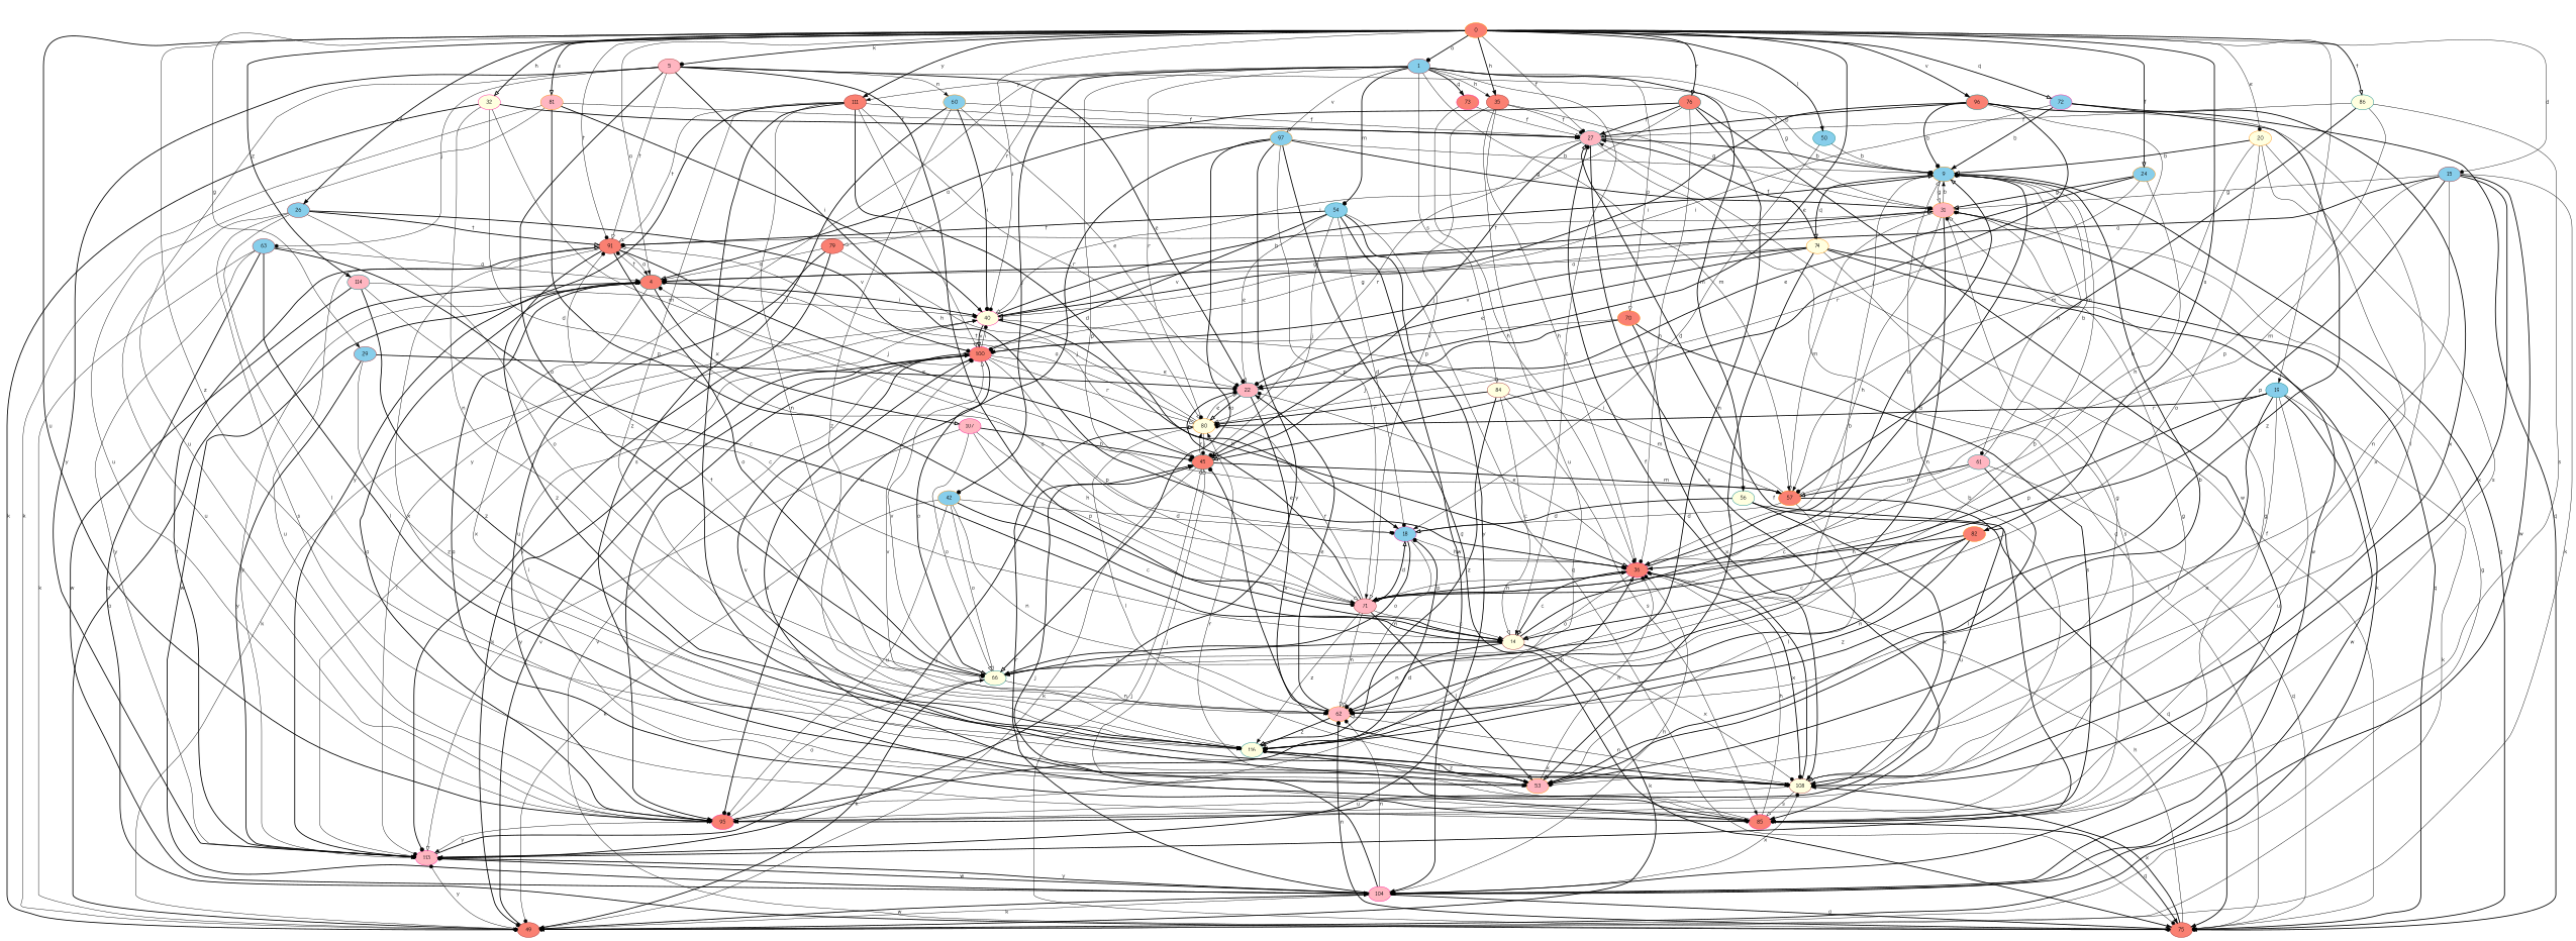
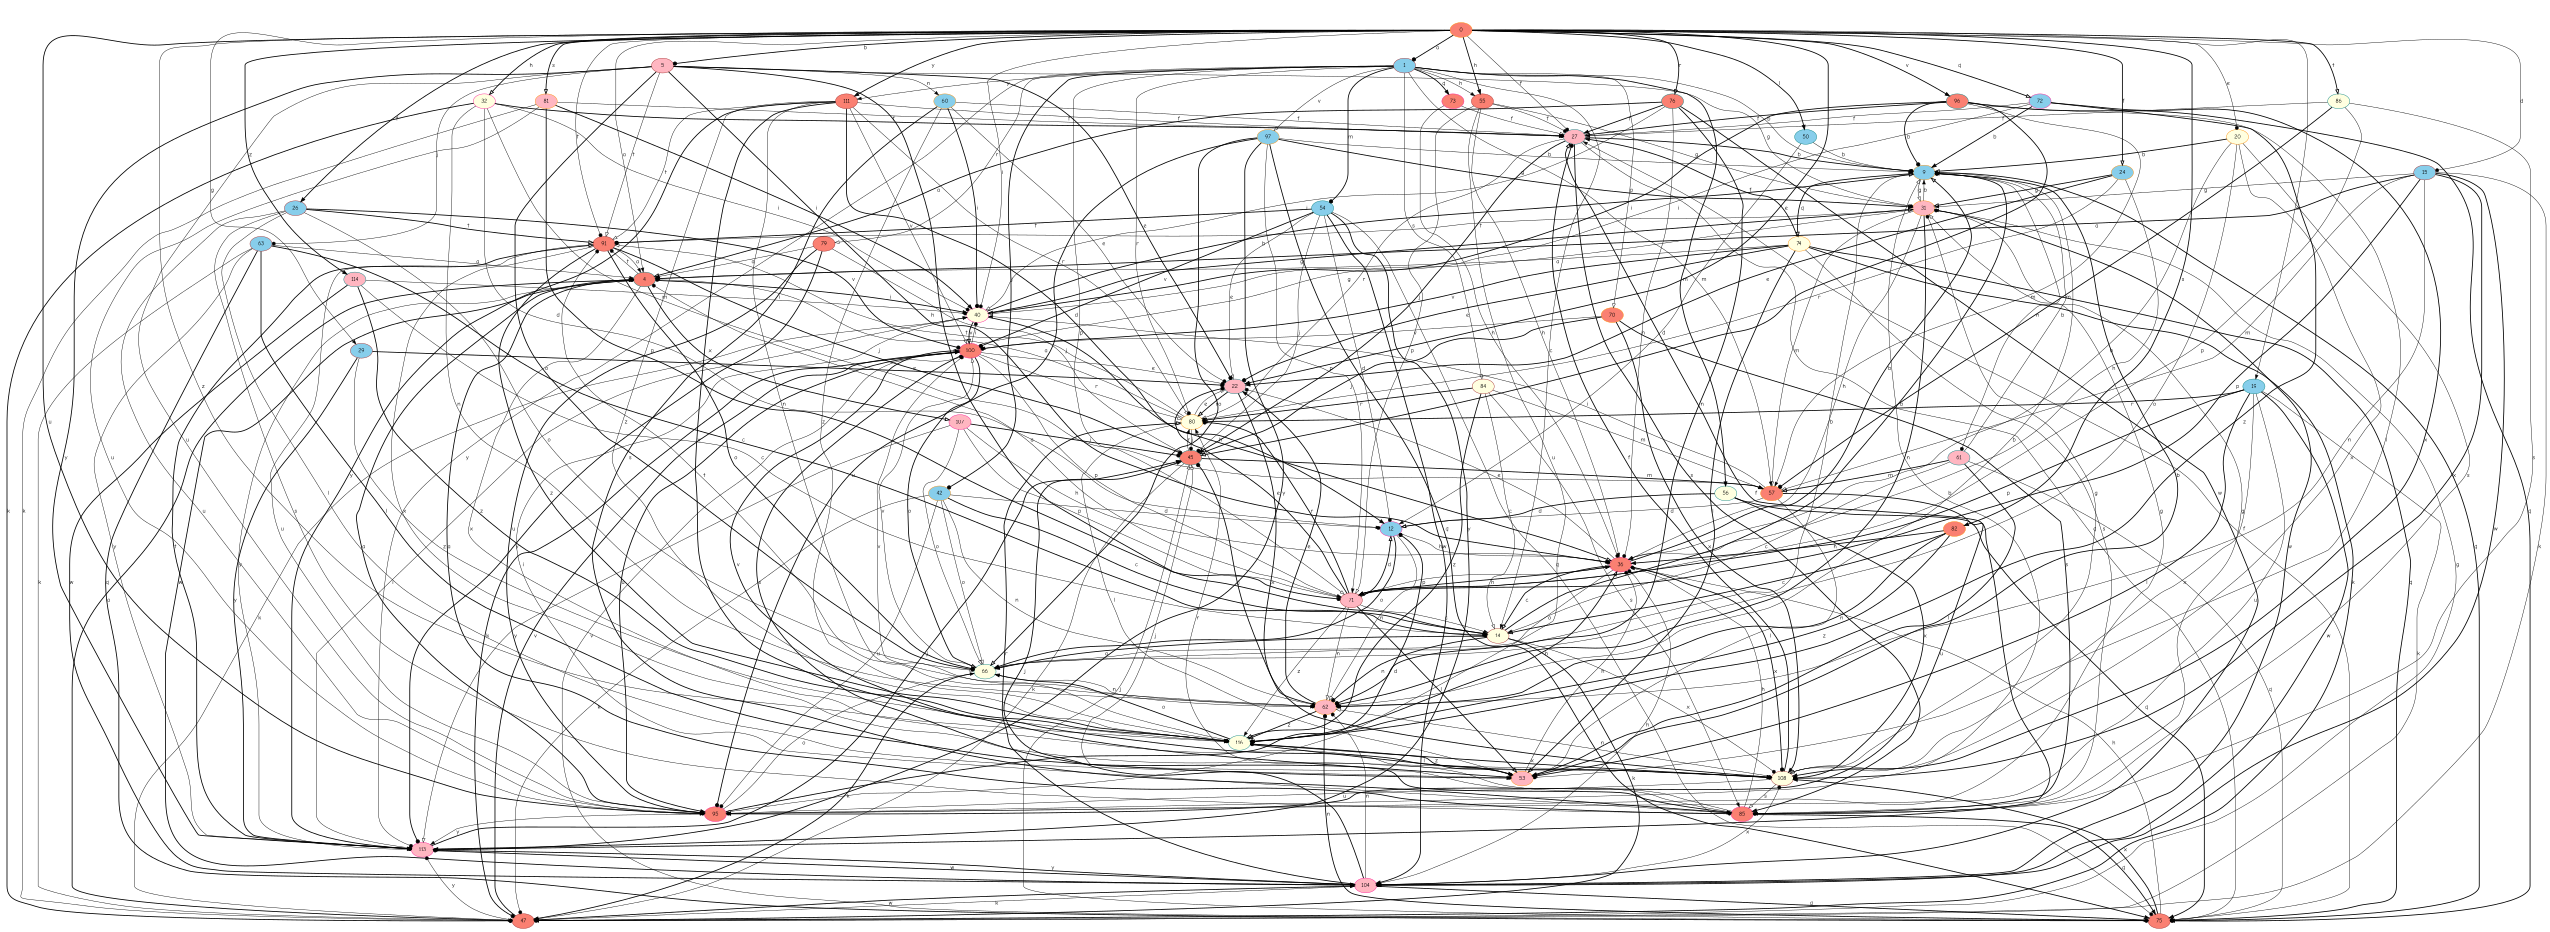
  strict digraph {
    fontname="Comic Neue"
    node [color=brown fillcolor=salmon fontname="Comic Neue" style=filled]
    edge [arrowhead=dot fontname="Comic Neue" style=solid]
    1 [fillcolor=skyblue]
    0 [color=darkorange]
    4 [color=teal]
    5 [fillcolor=lightpink]
    15 [fillcolor=skyblue]
    19 [color=teal fillcolor=skyblue]
    20 [color=darkorange fillcolor=lightyellow]
    22 [color=teal fillcolor=lightpink]
    24 [color=darkorange fillcolor=skyblue]
    26 [fillcolor=skyblue]
    27 [color=teal fillcolor=lightpink]
    29 [fillcolor=skyblue]
    32 [color=deeppink fillcolor=lightyellow]
-   35
+   35 [label=55]
    40 [color=deeppink fillcolor=lightyellow]
    50 [color=teal fillcolor=skyblue]
    72 [color=deeppink fillcolor=skyblue]
    76 [color=teal]
    81 [color=darkorange fillcolor=lightpink]
    82 [color=darkorange]
    86 [color=teal fillcolor=lightyellow]
    91
    95 [color=deeppink]
    96 [color=teal]
    111
    114 [color=teal fillcolor=lightpink]
    116 [color=teal fillcolor=lightyellow]
    9 [color=darkorange fillcolor=skyblue]
    14 [fillcolor=lightyellow]
    42 [color=darkorange fillcolor=skyblue]
    54 [color=teal fillcolor=skyblue]
    56 [color=teal fillcolor=lightyellow]
    57 [color=darkorange]
    70 [color=darkorange]
    71 [fillcolor=lightpink]
    73 [color=deeppink]
    79
    80 [color=darkorange fillcolor=lightyellow]
    84 [fillcolor=lightyellow]
    97 [color=darkorange fillcolor=skyblue]
    113 [color=deeppink fillcolor=lightpink]
    104 [color=deeppink fillcolor=lightpink]
    107 [color=deeppink fillcolor=lightpink]
    108 [fillcolor=lightyellow]
    31 [color=darkorange fillcolor=lightpink]
    36 [color=deeppink]
    n47 [fillcolor=skyblue label=63]
    60 [color=darkorange fillcolor=skyblue]
    66 [color=teal fillcolor=lightyellow]
-   49
+   49 [label=47]
    62 [color=darkorange fillcolor=lightpink]
    53 [color=darkorange fillcolor=lightpink]
    85 [color=deeppink]
    100 [color=deeppink]
    75
    45 [color=teal]
-   18 [color=deeppink fillcolor=skyblue]
+   18 [color=deeppink fillcolor=skyblue label=12]
    61 [color=teal fillcolor=lightpink]
    74 [color=darkorange fillcolor=lightyellow]
    1 -> 35 [arrowhead=normal label=h]
    1 -> 111 [arrowhead=normal label=y]
    1 -> 9 [arrowhead=onormal label=b]
    1 -> 14 [arrowhead=normal label=c]
    1 -> 42 [label=j style=bold]
    1 -> 54 [label=m style=bold]
    1 -> 56 [arrowhead=normal label=m style=bold]
    1 -> 57 [arrowhead=normal label=m]
    1 -> 70 [arrowhead=onormal label=p]
    1 -> 71 [arrowhead=onormal label=p]
    1 -> 73 [arrowhead=normal label=q style=bold]
    1 -> 79 [arrowhead=onormal label=r]
    1 -> 80 [label=r]
    1 -> 84 [arrowhead=onormal label=s]
    1 -> 97 [arrowhead=onormal label=v]
    1 -> 113 [label=y]
    0 -> 1 [label=a style=bold]
    0 -> 4 [arrowhead=normal label=a]
-   0 -> 5 [label=k style=bold]
+   0 -> 5 [label=b style=bold]
    0 -> 15 [label=d]
    0 -> 19 [arrowhead=normal label=e]
    0 -> 20 [label=e]
    0 -> 22 [arrowhead=normal label=e style=bold]
    0 -> 24 [arrowhead=onormal label=f style=bold]
    0 -> 26 [arrowhead=normal label=f style=bold]
    0 -> 27 [label=f]
    0 -> 29 [arrowhead=normal label=g]
    0 -> 32 [arrowhead=onormal label=h style=bold]
    0 -> 35 [arrowhead=normal label=h style=bold]
    0 -> 40 [label=i]
    0 -> 50 [arrowhead=normal label=l style=bold]
    0 -> 72 [arrowhead=onormal label=q style=bold]
    0 -> 76 [arrowhead=onormal label=r style=bold]
    0 -> 81 [arrowhead=onormal label=s style=bold]
    0 -> 82 [arrowhead=normal label=s style=bold]
    0 -> 86 [arrowhead=onormal label=t style=bold]
    0 -> 91 [label=t]
    0 -> 95 [arrowhead=onormal label=u style=bold]
    0 -> 96 [arrowhead=normal label=v style=bold]
    0 -> 111 [arrowhead=normal label=y style=bold]
    0 -> 114 [arrowhead=normal label=z style=bold]
    0 -> 116 [arrowhead=onormal label=z]
    4 -> 40 [arrowhead=normal label=i style=bold]
    4 -> 91 [label=t]
    4 -> 113 [arrowhead=normal label=y]
    4 -> 104 [arrowhead=onormal label=w style=bold]
    4 -> 107 [arrowhead=onormal label=x style=bold]
    4 -> 108 [arrowhead=normal label=x]
    5 -> 22 [label=e style=bold]
    5 -> 91 [arrowhead=onormal label=t]
    5 -> 95 [arrowhead=normal label=u]
    5 -> 14 [arrowhead=normal label=c style=bold]
    5 -> 113 [label=y style=bold]
    5 -> 31 [arrowhead=onormal label=g]
    5 -> 36 [label=h style=bold]
    5 -> n47 [label=j]
    5 -> 60 [arrowhead=normal label=n]
    5 -> 66 [label=o style=bold]
    15 -> 4 [arrowhead=normal label=a style=bold]
    15 -> 57 [arrowhead=onormal label=m]
    15 -> 71 [arrowhead=onormal label=p style=bold]
    15 -> 104 [arrowhead=onormal label=w style=bold]
    15 -> 108 [label=x style=bold]
    15 -> 31 [arrowhead=normal label=g]
    15 -> 49 [arrowhead=normal label=k]
    15 -> 62 [label=n]
    19 -> 95 [label=u]
    19 -> 71 [arrowhead=onormal label=p style=bold]
    19 -> 80 [arrowhead=onormal label=r style=bold]
    19 -> 104 [arrowhead=normal label=w style=bold]
    19 -> 108 [arrowhead=onormal label=x]
    19 -> 49 [arrowhead=onormal label=k]
    19 -> 53 [arrowhead=normal label=l style=bold]
    20 -> 9 [arrowhead=onormal label=b style=bold]
    20 -> 108 [arrowhead=onormal label=x]
    20 -> 36 [arrowhead=onormal label=h]
    20 -> 66 [arrowhead=normal label=o]
    20 -> 85 [arrowhead=onormal label=s]
    22 -> 80 [arrowhead=onormal label=r style=bold]
    22 -> 108 [arrowhead=normal label=x style=bold]
    24 -> 22 [arrowhead=normal label=e style=bold]
    24 -> 80 [label=r]
    24 -> 31 [arrowhead=onormal label=g style=bold]
    24 -> 36 [arrowhead=onormal label=h]
    26 -> 91 [arrowhead=onormal label=t style=bold]
    26 -> 95 [arrowhead=onormal label=u]
    26 -> 66 [arrowhead=onormal label=o]
    26 -> 53 [label=l]
    26 -> 85 [label=s]
    26 -> 100 [label=v style=bold]
    27 -> 9 [label=b style=bold]
    27 -> 80 [arrowhead=onormal label=r]
    27 -> 85 [arrowhead=normal label=s style=bold]
    27 -> 75 [arrowhead=onormal label=q]
    27 -> 45 [arrowhead=normal label=j style=bold]
    29 -> 22 [label=e style=bold]
    29 -> 116 [arrowhead=normal label=z]
    29 -> 113 [label=y style=bold]
    32 -> 27 [arrowhead=normal label=f style=bold]
+   32 -> 40 [label=i]
    32 -> 57 [arrowhead=normal label=m]
    32 -> 49 [label=k style=bold]
    32 -> 62 [label=n]
    32 -> 18 [arrowhead=normal label=d]
    35 -> 27 [label=f]
    35 -> 95 [arrowhead=onormal label=u]
    35 -> 71 [arrowhead=onormal label=p]
    35 -> 31 [label=g]
    35 -> 36 [arrowhead=normal label=h]
    40 -> 9 [arrowhead=onormal label=b style=bold]
    40 -> 31 [arrowhead=onormal label=g style=bold]
    40 -> 36 [arrowhead=onormal label=h style=bold]
    40 -> 49 [arrowhead=onormal label=k]
    40 -> 100 [arrowhead=onormal label=v style=bold]
    50 -> 9 [label=b]
    50 -> 18 [arrowhead=normal label=d]
+   72 -> 27 [arrowhead=normal label=f]
    72 -> 40 [arrowhead=onormal label=i]
    72 -> 116 [label=z style=bold]
    72 -> 9 [arrowhead=normal label=b style=bold]
    72 -> 108 [arrowhead=normal label=x style=bold]
    76 -> 4 [arrowhead=onormal label=a style=bold]
    76 -> 27 [arrowhead=normal label=f style=bold]
    76 -> 40 [arrowhead=onormal label=i]
    76 -> 104 [label=w style=bold]
    76 -> 36 [label=h]
    76 -> 62 [label=n style=bold]
    81 -> 27 [arrowhead=normal label=f]
    81 -> 40 [arrowhead=normal label=i style=bold]
    81 -> 95 [label=u]
    81 -> 71 [label=p style=bold]
    81 -> 49 [label=k]
    82 -> 116 [arrowhead=onormal label=z style=bold]
    82 -> 14 [arrowhead=onormal label=c style=bold]
    82 -> 36 [arrowhead=normal label=h style=bold]
    82 -> 62 [arrowhead=normal label=n style=bold]
    86 -> 27 [arrowhead=onormal label=f]
    86 -> 57 [label=m style=bold]
    86 -> 71 [arrowhead=normal label=p]
    86 -> 85 [arrowhead=normal label=s]
    91 -> 4 [arrowhead=normal label=a]
    91 -> 95 [arrowhead=onormal label=u]
    91 -> 116 [label=z style=bold]
    91 -> 108 [label=x]
    91 -> 66 [label=o style=bold]
    91 -> 45 [label=j style=bold]
    95 -> 4 [label=a style=bold]
    95 -> 9 [arrowhead=onormal label=b]
    95 -> 113 [arrowhead=normal label=y]
    95 -> 31 [arrowhead=onormal label=g]
    95 -> 66 [arrowhead=normal label=o]
    95 -> 18 [label=d style=bold]
    96 -> 27 [arrowhead=onormal label=f style=bold]
    96 -> 40 [arrowhead=onormal label=i style=bold]
    96 -> 9 [label=b style=bold]
    96 -> 57 [arrowhead=normal label=m]
    96 -> 53 [label=l]
    96 -> 75 [arrowhead=normal label=q style=bold]
    96 -> 45 [arrowhead=onormal label=j style=bold]
    111 -> 27 [label=f]
    111 -> 91 [arrowhead=onormal label=t]
    111 -> 116 [label=z]
    111 -> 80 [arrowhead=onormal label=r]
    111 -> 113 [arrowhead=normal label=y style=bold]
    111 -> 108 [arrowhead=onormal label=x style=bold]
    111 -> 62 [label=n]
    111 -> 100 [arrowhead=onormal label=v]
    111 -> 18 [arrowhead=normal label=d style=bold]
    114 -> 40 [label=i]
    114 -> 116 [arrowhead=normal label=z style=bold]
    114 -> 14 [arrowhead=normal label=c]
    114 -> 104 [arrowhead=normal label=w style=bold]
    116 -> 108 [label=x style=bold]
    116 -> 36 [arrowhead=onormal label=h style=bold]
+   116 -> 66 [arrowhead=normal label=o style=bold]
    116 -> 53 [arrowhead=normal label=l style=bold]
    116 -> 100 [label=v]
    9 -> 31 [arrowhead=onormal label=g]
    9 -> 75 [label=q style=bold]
    9 -> 61 [label=n]
    9 -> 74 [arrowhead=onormal label=q style=bold]
    14 -> 9 [label=b style=bold]
    14 -> 108 [label=x]
    14 -> 66 [arrowhead=onormal label=o style=bold]
    14 -> 49 [arrowhead=onormal label=k style=bold]
    14 -> 62 [label=n style=bold]
    42 -> 95 [label=u]
    42 -> 14 [arrowhead=onormal label=c style=bold]
    42 -> 66 [arrowhead=onormal label=o]
    42 -> 49 [label=k]
    42 -> 62 [label=n]
    42 -> 18 [label=d]
    54 -> 22 [arrowhead=onormal label=e]
    54 -> 91 [label=t style=bold]
    54 -> 113 [arrowhead=normal label=y style=bold]
    54 -> 104 [arrowhead=normal label=w style=bold]
    54 -> 100 [label=v style=bold]
    54 -> 75 [label=q]
    54 -> 45 [label=j]
    54 -> 18 [label=d]
    56 -> 108 [label=x style=bold]
    56 -> 75 [arrowhead=normal label=q style=bold]
    56 -> 18 [arrowhead=onormal label=d style=bold]
    57 -> 40 [arrowhead=normal label=i]
    57 -> 95 [arrowhead=normal label=u style=bold]
    57 -> 53 [arrowhead=onormal label=l]
    57 -> 18 [arrowhead=onormal label=d]
    70 -> 108 [arrowhead=normal label=x style=bold]
    70 -> 85 [label=s style=bold]
    70 -> 100 [arrowhead=normal label=v]
    70 -> 45 [arrowhead=onormal label=j style=bold]
    71 -> 4 [label=a]
    71 -> 22 [label=e style=bold]
    71 -> 116 [arrowhead=normal label=z]
    71 -> 14 [arrowhead=normal label=c]
-   71 -> 80 [label=r]
+   71 -> 80 [label=r style=bold]
    71 -> 36 [arrowhead=normal label=h style=bold]
    71 -> 62 [arrowhead=onormal label=n]
    71 -> 53 [arrowhead=onormal label=l style=bold]
    71 -> 18 [arrowhead=onormal label=d style=bold]
    73 -> 27 [arrowhead=onormal label=f]
    73 -> 36 [label=h]
    79 -> 4 [arrowhead=normal label=a]
    79 -> 95 [arrowhead=normal label=u style=bold]
    79 -> 113 [label=y style=bold]
    79 -> 45 [arrowhead=onormal label=j]
    80 -> 4 [label=a]
    80 -> 22 [arrowhead=onormal label=e]
    80 -> 91 [arrowhead=onormal label=t]
    80 -> 53 [label=l]
    80 -> 45 [label=j]
    84 -> 116 [arrowhead=onormal label=z style=bold]
    84 -> 14 [arrowhead=onormal label=c]
    84 -> 57 [arrowhead=onormal label=m]
    84 -> 80 [arrowhead=onormal label=r style=bold]
    84 -> 85 [arrowhead=normal label=s]
    97 -> 95 [label=u style=bold]
    97 -> 9 [arrowhead=normal label=b]
    97 -> 71 [arrowhead=normal label=p]
    97 -> 113 [arrowhead=onormal label=y style=bold]
    97 -> 31 [arrowhead=normal label=g style=bold]
    97 -> 66 [arrowhead=onormal label=o style=bold]
    97 -> 75 [arrowhead=normal label=q style=bold]
    113 -> 27 [arrowhead=onormal label=f style=bold]
    113 -> 40 [arrowhead=onormal label=i]
    113 -> 91 [arrowhead=onormal label=t style=bold]
    113 -> 104 [arrowhead=normal label=w style=bold]
    113 -> 45 [arrowhead=normal label=j style=bold]
    104 -> 80 [arrowhead=onormal label=r style=bold]
    104 -> 113 [label=y style=bold]
    104 -> 108 [label=x]
    104 -> 36 [label=h]
    104 -> 49 [arrowhead=normal label=k]
    104 -> 62 [label=n]
    104 -> 75 [arrowhead=onormal label=q style=bold]
    104 -> 45 [arrowhead=normal label=j style=bold]
    107 -> 71 [arrowhead=onormal label=p]
    107 -> 113 [arrowhead=onormal label=y]
    107 -> 36 [arrowhead=normal label=h]
    107 -> 66 [arrowhead=onormal label=o]
-   107 -> 45 [label=b style=bold]
+   107 -> 45 [label=j style=bold]
    108 -> 27 [label=f style=bold]
    108 -> 95 [arrowhead=normal label=u]
    108 -> 31 [label=g]
    108 -> 62 [arrowhead=onormal label=n]
    108 -> 85 [arrowhead=onormal label=s]
    31 -> 91 [label=t]
    31 -> 9 [arrowhead=normal label=b]
    31 -> 57 [arrowhead=onormal label=m]
    31 -> 104 [arrowhead=onormal label=w style=bold]
    31 -> 36 [arrowhead=normal label=h]
    31 -> 62 [label=n style=bold]
    36 -> 22 [label=e]
    36 -> 9 [arrowhead=onormal label=b style=bold]
    36 -> 14 [arrowhead=onormal label=c style=bold]
    36 -> 71 [arrowhead=onormal label=p]
    36 -> 108 [label=x style=bold]
    36 -> 66 [arrowhead=normal label=o]
    n47 -> 4 [arrowhead=normal label=a]
    n47 -> 14 [label=c style=bold]
    n47 -> 113 [label=y]
    n47 -> 49 [label=k]
    n47 -> 53 [arrowhead=normal label=l style=bold]
    n47 -> 75 [label=q style=bold]
    60 -> 22 [label=e]
    60 -> 27 [label=f]
    60 -> 40 [label=i style=bold]
    60 -> 116 [arrowhead=normal label=z]
    60 -> 85 [arrowhead=normal label=s style=bold]
    66 -> 9 [arrowhead=onormal label=b]
    66 -> 49 [arrowhead=normal label=k style=bold]
    66 -> 62 [arrowhead=normal label=n]
    66 -> 100 [arrowhead=onormal label=v]
    49 -> 4 [arrowhead=onormal label=a style=bold]
    49 -> 113 [label=y]
    49 -> 104 [arrowhead=normal label=w style=bold]
    49 -> 31 [label=g]
    49 -> 100 [arrowhead=normal label=v style=bold]
    62 -> 22 [arrowhead=normal label=e style=bold]
    62 -> 91 [label=t]
    62 -> 116 [arrowhead=onormal label=z style=bold]
    62 -> 9 [label=b]
    62 -> 45 [label=j style=bold]
    53 -> 116 [label=z style=bold]
    53 -> 9 [label=b style=bold]
    53 -> 36 [label=h]
    53 -> 100 [arrowhead=normal label=v style=bold]
    85 -> 4 [arrowhead=onormal label=a style=bold]
    85 -> 40 [arrowhead=normal label=i]
    85 -> 80 [arrowhead=normal label=r]
    85 -> 31 [arrowhead=normal label=g]
    85 -> 36 [arrowhead=normal label=h]
    85 -> 75 [arrowhead=normal label=q style=bold]
    85 -> 45 [arrowhead=onormal label=j]
    100 -> 22 [label=e]
    100 -> 40 [label=i]
    100 -> 95 [arrowhead=normal label=u style=bold]
    100 -> 71 [arrowhead=normal label=p]
    100 -> 80 [arrowhead=onormal label=r]
    100 -> 31 [arrowhead=onormal label=g]
    100 -> 66 [arrowhead=onormal label=o style=bold]
    100 -> 49 [label=k style=bold]
    100 -> 85 [arrowhead=normal label=s style=bold]
    75 -> 27 [arrowhead=normal label=f]
    75 -> 108 [arrowhead=normal label=x style=bold]
    75 -> 36 [label=h]
    75 -> 62 [label=n style=bold]
    75 -> 100 [label=v]
    75 -> 45 [arrowhead=onormal label=j]
    45 -> 57 [arrowhead=onormal label=m style=bold]
    45 -> 80 [arrowhead=normal label=r]
    45 -> 49 [arrowhead=onormal label=k]
    18 -> 36 [arrowhead=normal label=h]
    18 -> 66 [arrowhead=normal label=o style=bold]
    18 -> 62 [arrowhead=onormal label=n]
    61 -> 9 [arrowhead=normal label=b]
    61 -> 14 [arrowhead=normal label=c]
    61 -> 57 [arrowhead=onormal label=m style=bold]
    61 -> 53 [arrowhead=normal label=l style=bold]
    61 -> 75 [label=q]
    74 -> 4 [label=a]
    74 -> 22 [label=e style=bold]
    74 -> 27 [arrowhead=normal label=f style=bold]
    74 -> 49 [label=k style=bold]
    74 -> 53 [arrowhead=onormal label=l style=bold]
    74 -> 85 [arrowhead=onormal label=s]
    74 -> 100 [label=v style=bold]
    74 -> 75 [label=q style=bold]
  }
